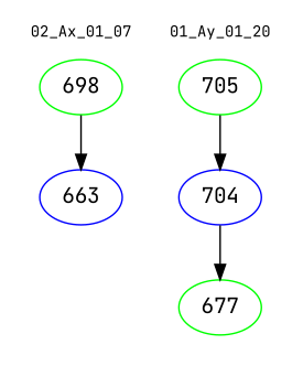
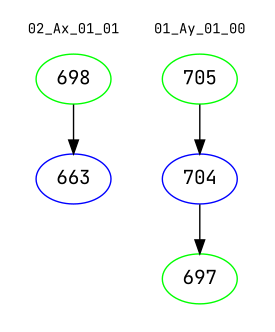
  digraph {
    fontname="JetBrains Mono"
    node [color=green fontname="JetBrains Mono"]
    edge [color=black fontname="JetBrains Mono"]
    n1 [label=698]
    n2 [color=blue label=663]
    n3 [label=705]
    n4 [color=blue label=704]
-   n5 [label=677]
+   n5 [label=697]
    subgraph cluster_1 {
      color=white
      fontsize=10
-     label="02_Ax_01_07"
+     label="02_Ax_01_01"
      n1
      n2
    }
    subgraph cluster_2 {
      color=white
      fontsize=10
-     label="01_Ay_01_20"
+     label="01_Ay_01_00"
      n3
      n4
      n5
    }
    n1 -> n2
    n3 -> n4
    n4 -> n5
  }
